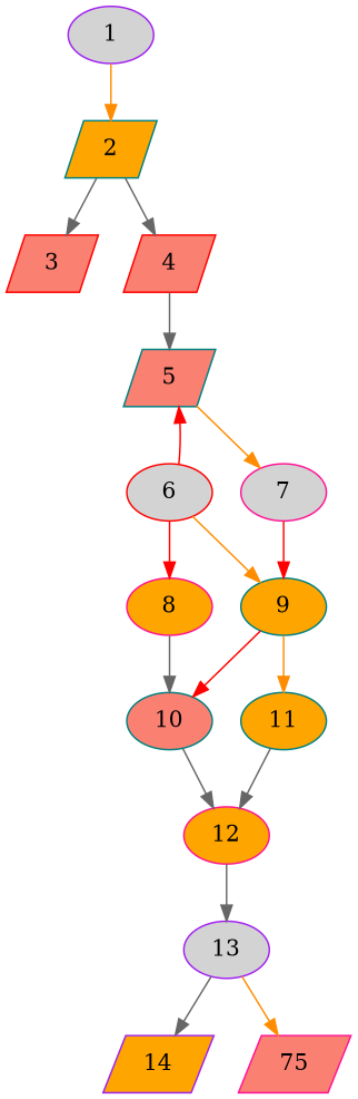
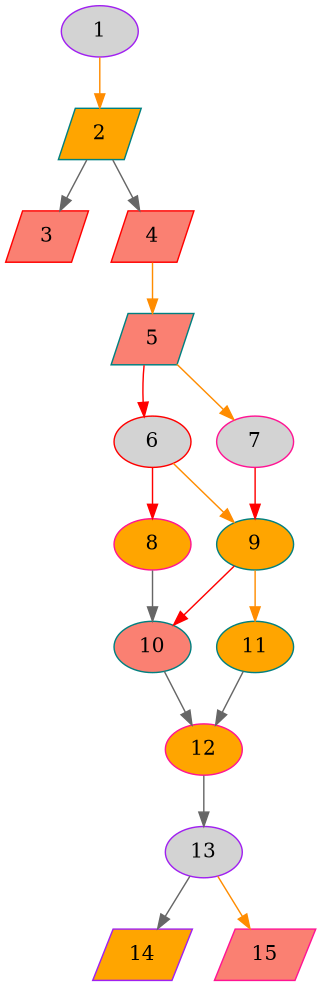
  digraph {
    node [alpha=0.14 color=teal fillcolor=orange shape=ellipse style=filled]
    edge [color=gray40]
    1 [color=purple expect_size=17247232 fillcolor=lightgrey]
    2 [alpha=0.13 expect_size=24492032 shape=parallelogram]
    3 [alpha=0.02 color=red expect_size=38632448 fillcolor=salmon shape=parallelogram]
    4 [color=red expect_size=20498432 fillcolor=salmon shape=parallelogram]
    5 [alpha=0.18 expect_size=13872128 fillcolor=salmon shape=parallelogram]
    6 [color=red expect_size=10068992 fillcolor=lightgrey]
    7 [alpha=0.05 color=deeppink expect_size=10985472 fillcolor=lightgrey]
    8 [alpha=0.18 color=deeppink expect_size=29550592]
    9 [alpha=0.09 expect_size=37148672]
    10 [alpha=0.16 expect_size=34410496 fillcolor=salmon]
    11 [alpha=0.16 expect_size=24475648]
    12 [alpha=0.08 color=deeppink expect_size=9369600]
    13 [alpha=0.08 color=purple expect_size=39108608 fillcolor=lightgrey]
    14 [alpha=0.11 color=purple expect_size=43722752 shape=parallelogram]
-   15 [alpha=0.10 color=deeppink expect_size=30349312 fillcolor=salmon shape=parallelogram label=75]
+   15 [alpha=0.10 color=deeppink expect_size=30349312 fillcolor=salmon shape=parallelogram]
    1 -> 2 [color=darkorange]
    2 -> 3
    2 -> 4
-   4 -> 5
-   6 -> 5 [color=red]
+   4 -> 5 [color=darkorange]
+   5 -> 6 [color=red]
    5 -> 7 [color=darkorange]
    6 -> 8 [color=red]
    6 -> 9 [color=darkorange]
    7 -> 9 [color=red]
    8 -> 10
    9 -> 10 [color=red]
    9 -> 11 [color=darkorange]
    10 -> 12
    11 -> 12
    12 -> 13
    13 -> 14
    13 -> 15 [color=darkorange]
  }
